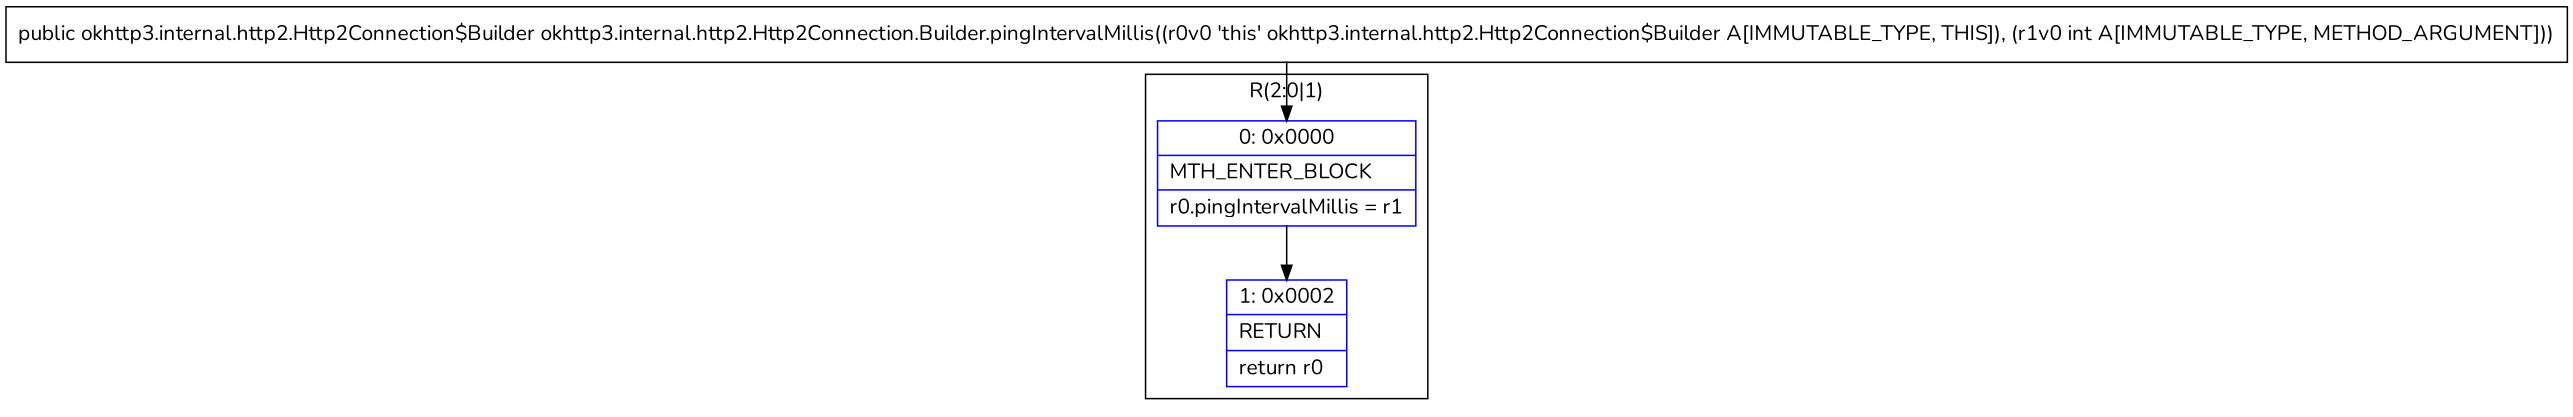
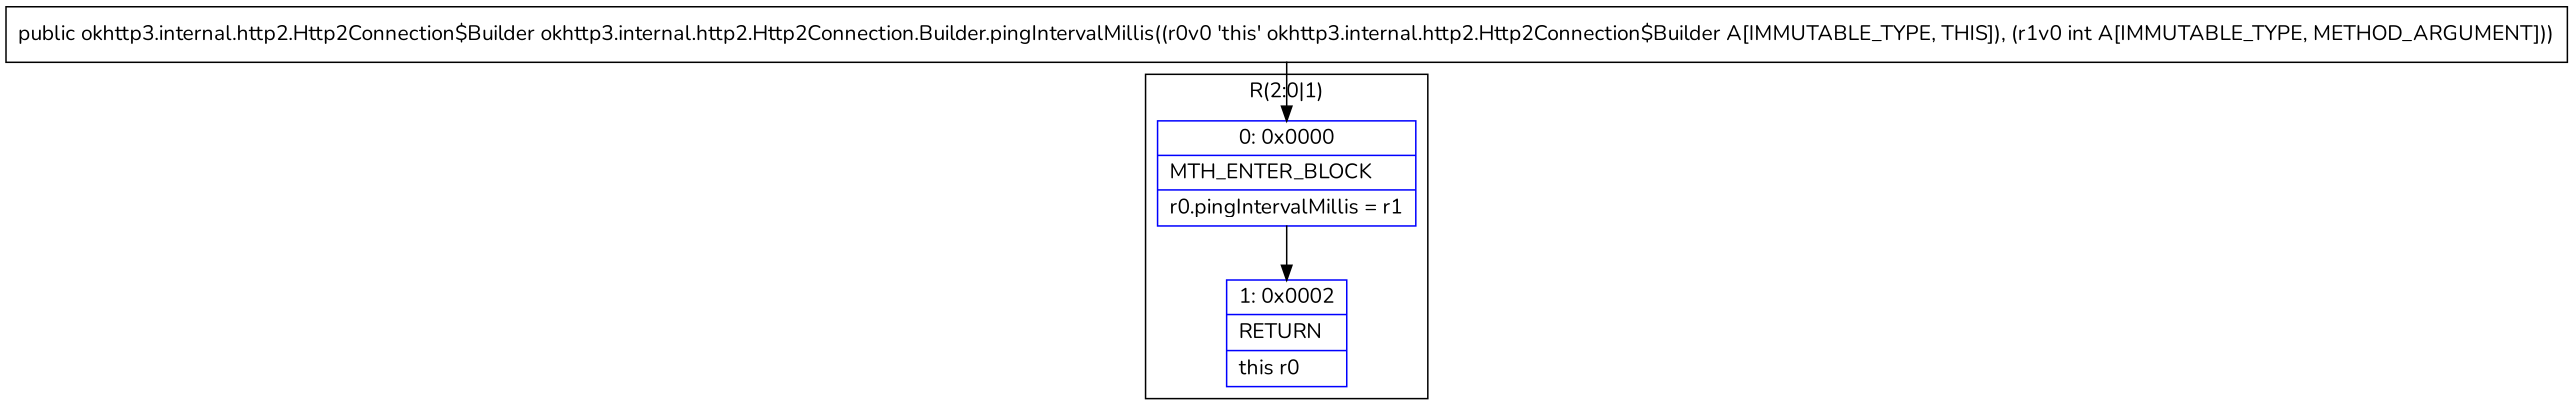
  digraph {
    fontname=Nunito
    node [color=blue shape=record fontname=Nunito]
    edge [fontname=Nunito]
    n1 [label="{0\:\ 0x0000|MTH_ENTER_BLOCK\l|r0.pingIntervalMillis = r1\l}"]
-   n2 [label="{1\:\ 0x0002|RETURN\l|return r0\l}"]
+   n2 [label="{1\:\ 0x0002|RETURN\l|this r0\l}"]
    n3 [label="{public okhttp3.internal.http2.Http2Connection$Builder okhttp3.internal.http2.Http2Connection.Builder.pingIntervalMillis((r0v0 'this' okhttp3.internal.http2.Http2Connection$Builder A[IMMUTABLE_TYPE, THIS]), (r1v0 int A[IMMUTABLE_TYPE, METHOD_ARGUMENT])) }" color=""]
    subgraph cluster_1 {
      label="R(2:0|1)"
      n1
      n2
    }
    n1 -> n2
    n3 -> n1
  }
